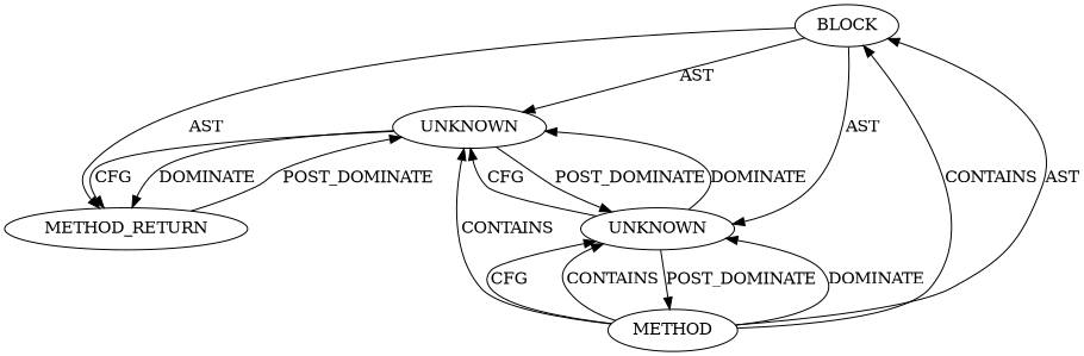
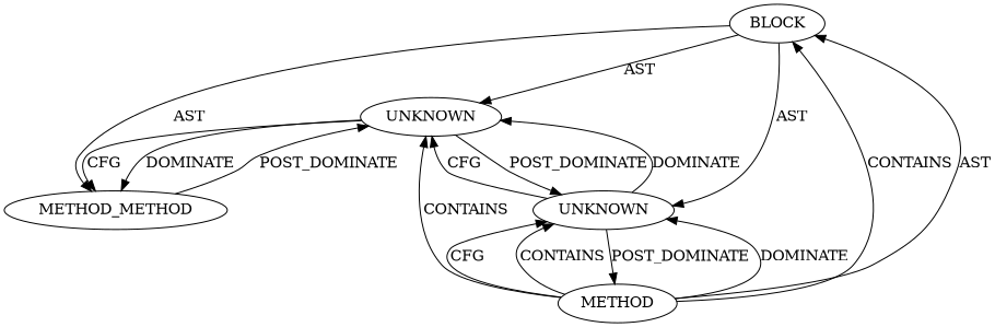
  digraph {
    node [COLUMN_NUMBER=1 LINE_NUMBER=1 ORDER=1 TYPE_FULL_NAME=ANY]
    n1 [ARGUMENT_INDEX=-1 CODE="<empty>" label=BLOCK]
    n2 [ARGUMENT_INDEX=2 CODE="void __net_exit tls_proc_fini(struct net *net)\n{\n	remove_proc_entry(\"tls_stat\", net->proc_net);\n}" CONTAINED_REF="<empty>" LINE_NUMBER=53 ORDER=2 PARSER_TYPE_NAME=CASTProblemDeclaration TYPE_FULL_NAME="<empty>" label=UNKNOWN]
    n3 [ARGUMENT_INDEX=1 CODE="int __net_init tls_proc_init(struct net *net)\n{\n#ifdef CONFIG_PROC_FS\n	if (!proc_create_net_single(\"tls_stat\", 0444, net->proc_net,\n				    tls_statistics_seq_show, NULL))\n		return -ENOMEM;\n#endif /* CONFIG_PROC_FS */\n\n	return 0;\n}" CONTAINED_REF="<empty>" LINE_NUMBER=42 PARSER_TYPE_NAME=CASTProblemDeclaration TYPE_FULL_NAME="<empty>" label=UNKNOWN]
-   n4 [CODE=RET EVALUATION_STRATEGY=BY_VALUE ORDER=2 label=METHOD_RETURN]
+   n4 [CODE=RET EVALUATION_STRATEGY=BY_VALUE ORDER=2 label=METHOD_METHOD]
    n5 [AST_PARENT_FULL_NAME="tls_proc.c:<global>" AST_PARENT_TYPE=TYPE_DECL CODE="<global>" COLUMN_NUMBER_END=1 FILENAME="tls_proc.c" FULL_NAME="tls_proc.c:<global>" IS_EXTERNAL=false LINE_NUMBER_END=8 NAME="<global>" label=METHOD TYPE_FULL_NAME=""]
    n1 -> n2 [label=AST]
    n1 -> n3 [label=AST]
    n1 -> n4 [label=AST]
    n2 -> n3 [label=POST_DOMINATE]
    n2 -> n4 [label=CFG]
    n2 -> n4 [label=DOMINATE]
    n3 -> n2 [label=DOMINATE]
    n3 -> n2 [label=CFG]
    n3 -> n5 [label=POST_DOMINATE]
    n4 -> n2 [label=POST_DOMINATE]
    n5 -> n1 [label=CONTAINS]
    n5 -> n1 [label=AST]
    n5 -> n2 [label=CONTAINS]
    n5 -> n3 [label=DOMINATE]
    n5 -> n3 [label=CFG]
    n5 -> n3 [label=CONTAINS]
  }
